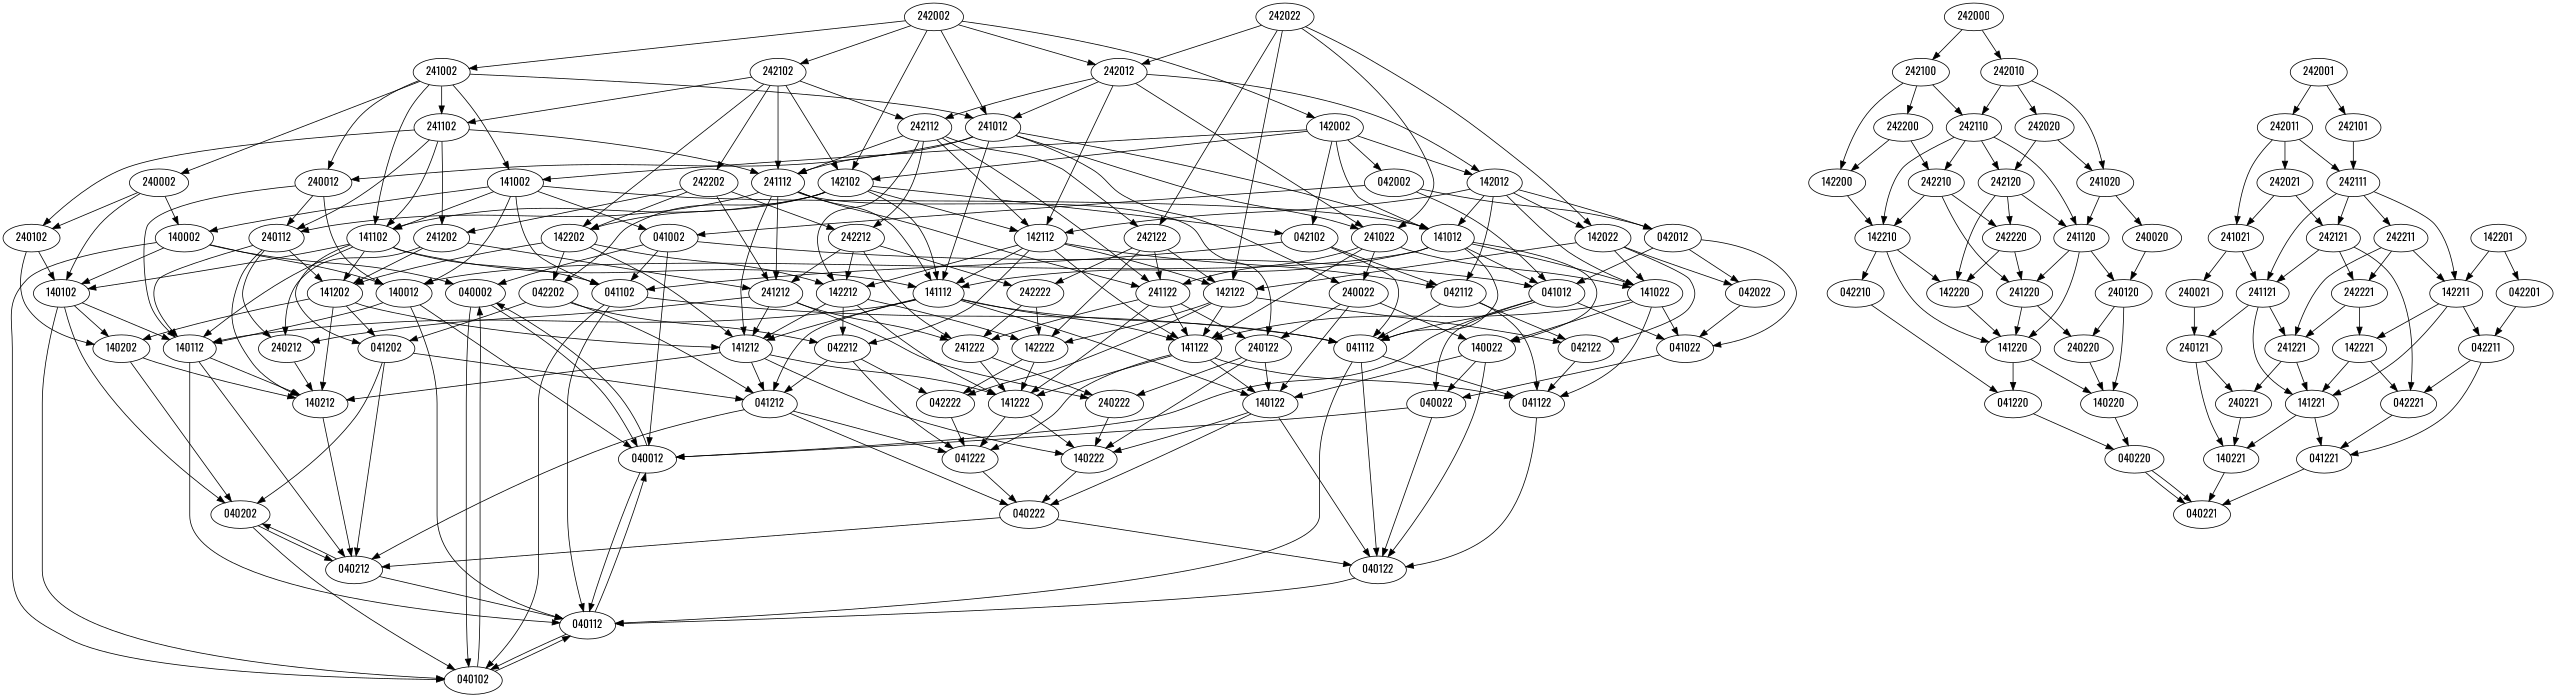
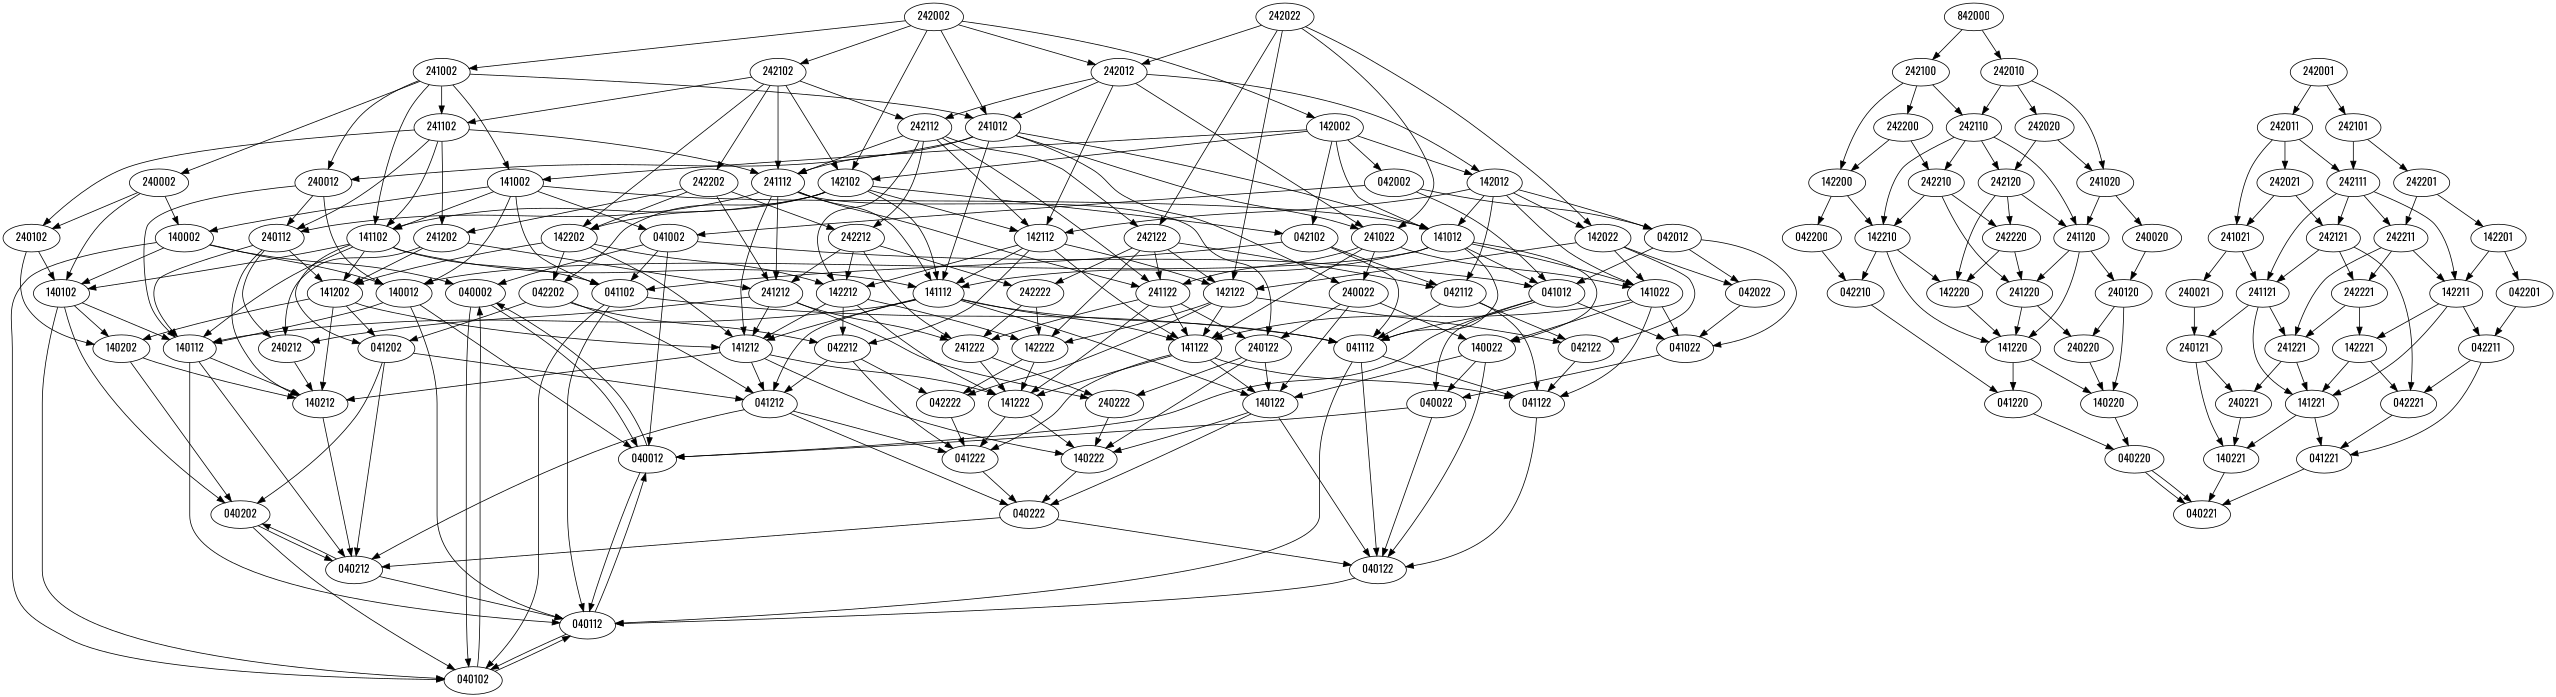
  digraph {
    fontname=Oswald
    node [fontname=Oswald]
    edge [fontname=Oswald penwidth=1]
    n1 [label=040002]
    n2 [label=040012]
    n3 [label=040102]
    n4 [label=040112]
    n5 [label=040022]
    n6 [label=040122]
    n7 [label=040202]
    n8 [label=040212]
    n9 [label=040220]
    n10 [label=040221]
    n11 [label=040222]
    n12 [label=041002]
    n13 [label=041012]
    n14 [label=041102]
    n15 [label=041022]
    n16 [label=041112]
    n17 [label=041122]
    n18 [label=041202]
    n19 [label=041212]
    n20 [label=041222]
    n21 [label=041220]
    n22 [label=041221]
    n23 [label=042002]
    n24 [label=042012]
    n25 [label=042022]
    n26 [label=042102]
    n27 [label=042112]
    n28 [label=042122]
+   n29 [label=042200]
    n30 [label=042210]
    n31 [label=042201]
    n32 [label=042211]
    n33 [label=042221]
    n34 [label=042202]
    n35 [label=042212]
    n36 [label=042222]
    n37 [label=140002]
    n38 [label=140012]
    n39 [label=140102]
    n40 [label=140112]
    n41 [label=140202]
    n42 [label=140212]
    n43 [label=140022]
    n44 [label=140122]
    n45 [label=140222]
    n46 [label=140220]
    n47 [label=140221]
    n48 [label=141002]
    n49 [label=141012]
    n50 [label=141102]
    n51 [label=141022]
    n52 [label=141112]
    n53 [label=141202]
    n54 [label=141122]
    n55 [label=141212]
    n56 [label=141222]
    n57 [label=141220]
    n58 [label=141221]
    n59 [label=142002]
    n60 [label=142012]
    n61 [label=142102]
    n62 [label=142022]
    n63 [label=142112]
    n64 [label=142202]
    n65 [label=142122]
    n66 [label=142212]
    n67 [label=142222]
    n68 [label=142200]
    n69 [label=142210]
    n70 [label=142220]
    n71 [label=142201]
    n72 [label=142211]
    n73 [label=142221]
    n74 [label=240002]
    n75 [label=240102]
    n76 [label=240012]
    n77 [label=240112]
    n78 [label=240212]
    n79 [label=240020]
    n80 [label=240120]
    n81 [label=240220]
    n82 [label=240021]
    n83 [label=240121]
    n84 [label=240221]
    n85 [label=240022]
    n86 [label=240122]
    n87 [label=240222]
    n88 [label=241002]
    n89 [label=241012]
    n90 [label=241102]
    n91 [label=241022]
    n92 [label=241112]
    n93 [label=241202]
    n94 [label=241122]
    n95 [label=241212]
    n96 [label=241020]
    n97 [label=241120]
    n98 [label=241220]
    n99 [label=241021]
    n100 [label=241121]
    n101 [label=241221]
    n102 [label=241222]
-   n103 [label=242000]
+   n103 [label=842000]
    n104 [label=242010]
    n105 [label=242100]
    n106 [label=242020]
    n107 [label=242110]
    n108 [label=242200]
    n109 [label=242001]
    n110 [label=242011]
    n111 [label=242101]
    n112 [label=242021]
    n113 [label=242111]
+   n114 [label=242201]
    n115 [label=242002]
    n116 [label=242012]
    n117 [label=242102]
    n118 [label=242112]
    n119 [label=242202]
    n120 [label=242120]
    n121 [label=242210]
    n122 [label=242121]
    n123 [label=242211]
    n124 [label=242022]
    n125 [label=242122]
    n126 [label=242212]
    n127 [label=242220]
    n128 [label=242221]
    n129 [label=242222]
    n1 -> n2
    n1 -> n3
    n2 -> n1
    n2 -> n4
    n3 -> n1
    n3 -> n4
    n4 -> n2
    n4 -> n3
    n5 -> n2
    n5 -> n6
    n6 -> n4
    n7 -> n3
    n7 -> n8
    n8 -> n4
    n8 -> n7
    n9 -> n10
    n9 -> n10
    n11 -> n6
    n11 -> n8
    n12 -> n1
    n12 -> n2
    n12 -> n13
    n12 -> n14
    n13 -> n2
    n13 -> n5
    n13 -> n15
    n13 -> n16
    n14 -> n3
    n14 -> n4
    n14 -> n16
    n15 -> n5
    n16 -> n4
    n16 -> n6
    n16 -> n17
    n17 -> n6
    n18 -> n7
    n18 -> n8
    n18 -> n19
    n19 -> n8
    n19 -> n11
    n19 -> n20
    n20 -> n11
    n21 -> n9
    n22 -> n10
    n23 -> n12
    n23 -> n13
    n23 -> n24
    n24 -> n13
    n24 -> n15
    n24 -> n25
    n25 -> n15
    n26 -> n14
    n26 -> n16
    n26 -> n27
    n27 -> n16
    n27 -> n17
    n27 -> n28
    n28 -> n17
+   n29 -> n30
    n30 -> n21
    n31 -> n32
    n32 -> n22
    n32 -> n33
    n33 -> n22
    n34 -> n18
    n34 -> n19
    n34 -> n35
    n35 -> n19
    n35 -> n20
    n35 -> n36
    n36 -> n20
    n37 -> n1
    n37 -> n3
    n37 -> n38
    n37 -> n39
    n38 -> n2
    n38 -> n4
    n38 -> n40
    n39 -> n3
    n39 -> n7
    n39 -> n40
    n39 -> n41
    n40 -> n4
    n40 -> n8
    n40 -> n42
    n41 -> n7
    n41 -> n42
    n42 -> n8
    n43 -> n5
    n43 -> n6
    n43 -> n44
    n44 -> n6
    n44 -> n11
    n44 -> n45
    n45 -> n11
    n46 -> n9
    n47 -> n10
    n48 -> n12
    n48 -> n14
    n48 -> n37
    n48 -> n38
    n48 -> n49
    n48 -> n50
    n49 -> n13
    n49 -> n16
    n49 -> n38
    n49 -> n43
    n49 -> n51
    n49 -> n52
    n50 -> n14
    n50 -> n18
    n50 -> n39
    n50 -> n40
    n50 -> n52
    n50 -> n53
    n51 -> n15
    n51 -> n17
    n51 -> n43
    n51 -> n54
    n52 -> n16
    n52 -> n19
    n52 -> n40
    n52 -> n44
    n52 -> n54
    n52 -> n55
    n53 -> n18
    n53 -> n41
    n53 -> n42
    n53 -> n55
    n54 -> n17
    n54 -> n20
    n54 -> n44
    n54 -> n56
    n55 -> n19
    n55 -> n42
    n55 -> n45
    n55 -> n56
    n56 -> n20
    n56 -> n45
    n57 -> n21
    n57 -> n46
    n58 -> n22
    n58 -> n47
    n59 -> n23
    n59 -> n26
    n59 -> n48
    n59 -> n49
    n59 -> n60
    n59 -> n61
    n60 -> n24
    n60 -> n27
    n60 -> n49
    n60 -> n51
    n60 -> n62
    n60 -> n63
    n61 -> n26
    n61 -> n34
    n61 -> n50
    n61 -> n52
    n61 -> n63
    n61 -> n64
    n62 -> n25
    n62 -> n28
    n62 -> n51
    n62 -> n65
-   n63 -> n27
+   n125 -> n27
    n63 -> n35
    n63 -> n52
    n63 -> n54
    n63 -> n65
    n63 -> n66
    n64 -> n34
    n64 -> n53
    n64 -> n55
    n64 -> n66
    n65 -> n28
    n65 -> n36
    n65 -> n54
    n65 -> n67
    n66 -> n35
    n66 -> n55
    n66 -> n56
    n66 -> n67
    n67 -> n36
    n67 -> n56
+   n68 -> n29
    n68 -> n69
    n69 -> n30
    n69 -> n57
    n69 -> n70
    n70 -> n57
    n71 -> n31
    n71 -> n72
    n72 -> n32
    n72 -> n58
    n72 -> n73
    n73 -> n33
    n73 -> n58
    n74 -> n37
    n74 -> n39
    n74 -> n75
    n75 -> n39
    n75 -> n41
    n76 -> n38
    n76 -> n40
    n76 -> n77
    n77 -> n40
    n77 -> n42
    n77 -> n53
    n77 -> n78
    n78 -> n42
    n79 -> n80
    n80 -> n46
    n80 -> n81
    n81 -> n46
    n82 -> n83
    n83 -> n47
    n83 -> n84
    n84 -> n47
    n85 -> n43
    n85 -> n44
    n85 -> n86
    n86 -> n44
    n86 -> n45
    n86 -> n87
    n87 -> n45
    n88 -> n48
    n88 -> n50
    n88 -> n74
    n88 -> n76
    n88 -> n89
    n88 -> n90
    n89 -> n49
    n89 -> n52
    n89 -> n76
    n89 -> n85
    n89 -> n91
    n89 -> n92
    n90 -> n50
    n90 -> n75
    n90 -> n77
    n90 -> n92
    n90 -> n93
    n91 -> n51
    n91 -> n54
    n91 -> n85
    n91 -> n94
    n92 -> n52
    n92 -> n55
    n92 -> n77
    n92 -> n86
    n92 -> n94
    n92 -> n95
    n93 -> n53
    n93 -> n78
    n93 -> n95
    n94 -> n54
    n94 -> n56
    n94 -> n86
    n94 -> n102
    n95 -> n55
    n95 -> n78
    n95 -> n87
    n95 -> n102
    n96 -> n79
    n96 -> n97
    n97 -> n57
    n97 -> n80
    n97 -> n98
    n98 -> n57
    n98 -> n81
    n99 -> n82
    n99 -> n100
    n100 -> n58
    n100 -> n83
    n100 -> n101
    n101 -> n58
    n101 -> n84
    n102 -> n56
    n102 -> n87
    n103 -> n104
    n103 -> n105
    n104 -> n96
    n104 -> n106
    n104 -> n107
    n105 -> n68
    n105 -> n107
    n105 -> n108
    n106 -> n96
    n106 -> n120
    n107 -> n69
    n107 -> n97
    n107 -> n120
    n107 -> n121
    n108 -> n68
    n108 -> n121
    n109 -> n110
    n109 -> n111
    n110 -> n99
    n110 -> n112
    n110 -> n113
    n111 -> n113
+   n111 -> n114
    n112 -> n99
    n112 -> n122
    n113 -> n72
    n113 -> n100
    n113 -> n122
    n113 -> n123
+   n114 -> n71
+   n114 -> n123
    n115 -> n59
    n115 -> n61
    n115 -> n88
    n115 -> n89
    n115 -> n116
    n115 -> n117
    n116 -> n60
    n116 -> n63
    n116 -> n89
    n116 -> n91
    n116 -> n118
    n117 -> n61
    n117 -> n64
    n117 -> n90
    n117 -> n92
    n117 -> n118
    n117 -> n119
    n118 -> n63
    n118 -> n66
    n118 -> n92
    n118 -> n94
    n118 -> n125
    n118 -> n126
    n119 -> n64
    n119 -> n93
    n119 -> n95
    n119 -> n126
    n120 -> n70
    n120 -> n97
    n120 -> n127
    n121 -> n69
    n121 -> n98
    n121 -> n127
    n122 -> n33
    n122 -> n100
    n122 -> n128
    n123 -> n72
    n123 -> n101
    n123 -> n128
    n124 -> n62
    n124 -> n65
    n124 -> n91
    n124 -> n116
    n124 -> n125
    n125 -> n65
    n125 -> n67
    n125 -> n94
    n125 -> n129
    n126 -> n66
    n126 -> n95
    n126 -> n102
    n126 -> n129
    n127 -> n70
    n127 -> n98
    n128 -> n73
    n128 -> n101
    n129 -> n67
    n129 -> n102
  }
